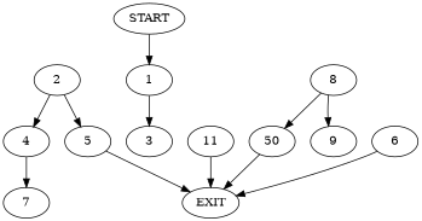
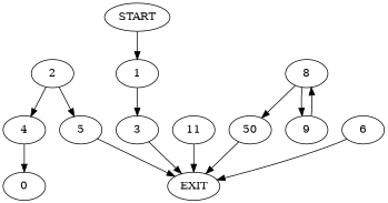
  digraph {
    n1 [label=START]
    1
    3
    n4 [label=EXIT]
    2
    4
    5
-   7
+   7 [label=0]
    6
    8
    9
    n12 [label=50]
    11
    n1 -> 1
    1 -> 3
+   3 -> n4
    2 -> 4
    2 -> 5
    4 -> 7
    5 -> n4
    6 -> n4
    8 -> 9
    8 -> n12
+   9 -> 8
    n12 -> n4
    11 -> n4
  }
